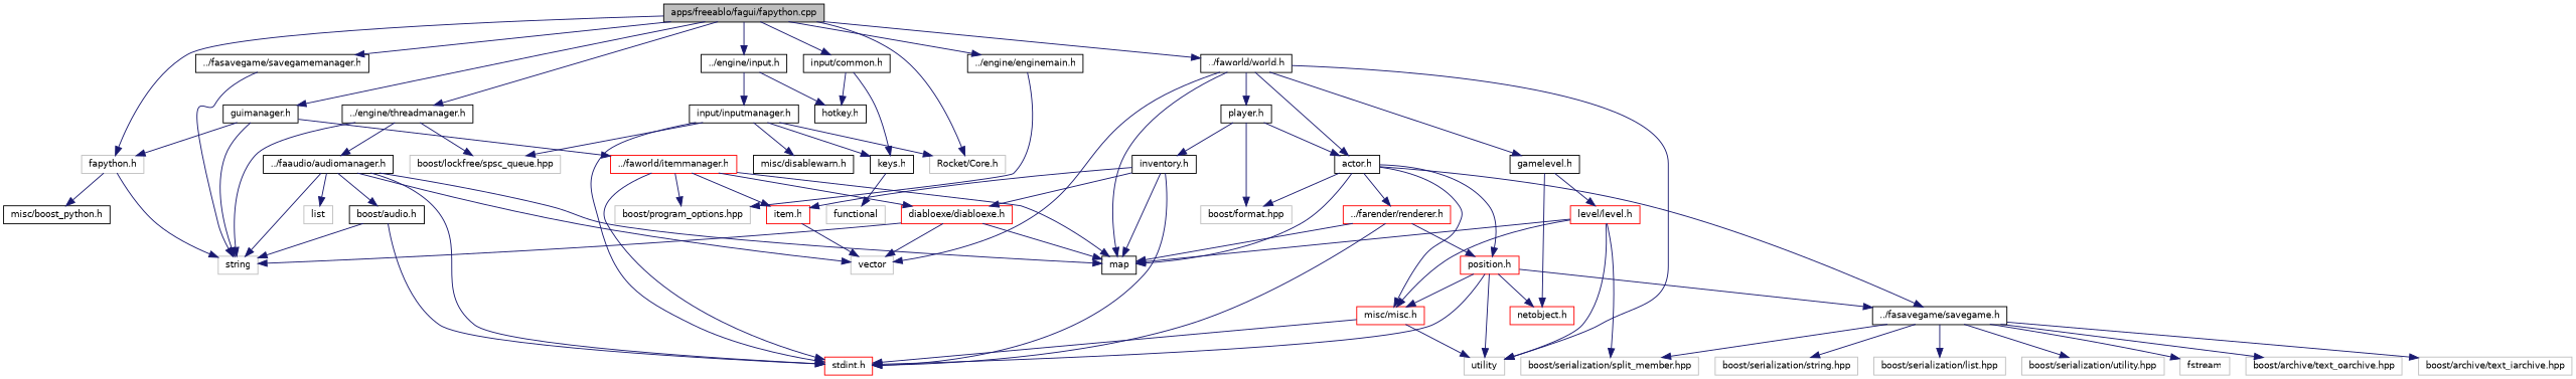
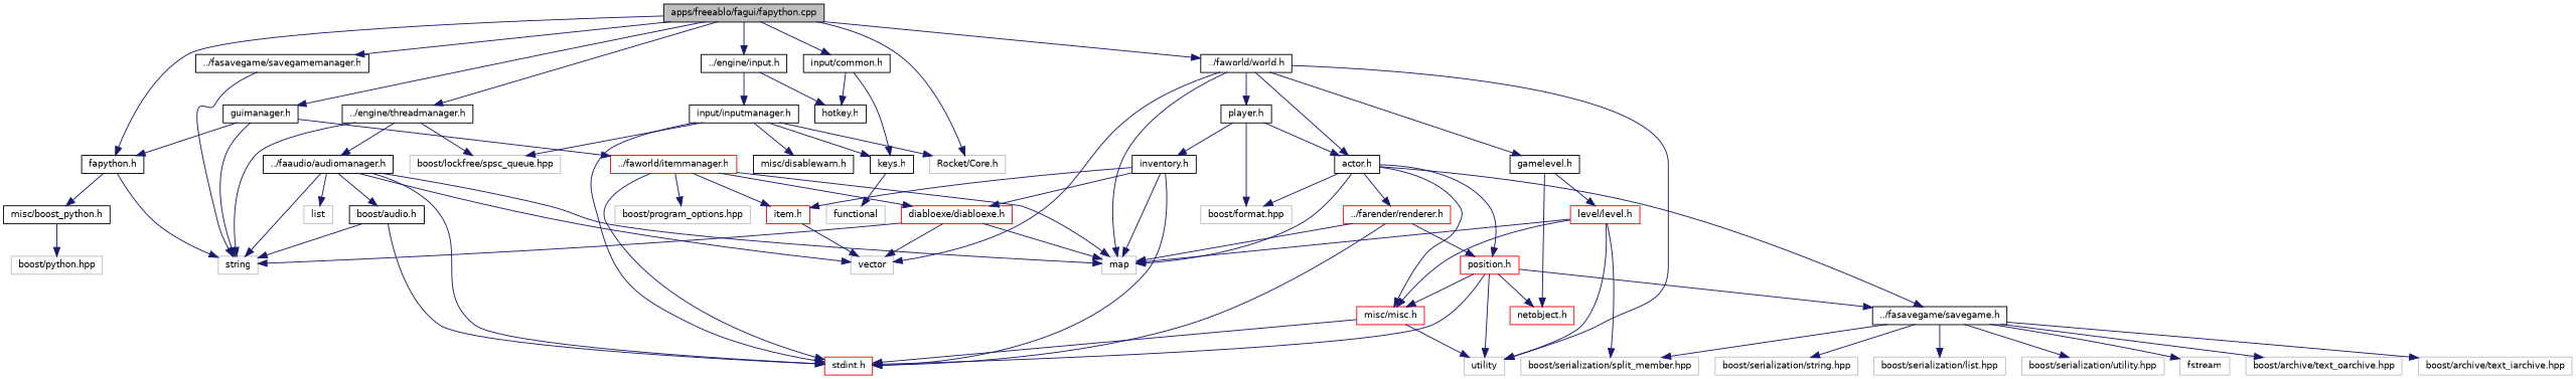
  digraph {
    node [color=black fillcolor=white fontname=Helvetica fontsize=10 shape=record style=filled]
    edge [color=midnightblue fontname=Helvetica fontsize=10 labelfontname=Helvetica labelfontsize=10 style=solid]
    n1 [fillcolor=grey75 fontcolor=black height=0.2 label="apps/freeablo/fagui/fapython.cpp" width=0.4]
-   n2 [color=grey75 height=0.2 label="fapython.h" width=0.4]
+   n2 [height=0.2 label="fapython.h" width=0.4]
    n3 [color=grey75 height=0.2 label="Rocket/Core.h" width=0.4]
    n4 [height=0.2 label="input/common.h" width=0.4]
    n5 [height=0.2 label="../engine/input.h" width=0.4]
    n6 [height=0.2 label="../faworld/world.h" width=0.4]
    n7 [height=0.2 label="../fasavegame/savegamemanager.h" width=0.4]
    n8 [height=0.2 label="../engine/threadmanager.h" width=0.4]
-   n9 [height=0.2 label="../engine/enginemain.h" width=0.4]
    n10 [height=0.2 label="guimanager.h" width=0.4]
    n11 [color=grey75 height=0.2 label=string width=0.4]
    n12 [height=0.2 label="misc/boost_python.h" width=0.4]
    n13 [height=0.2 label="keys.h" width=0.4]
    n14 [height=0.2 label="hotkey.h" width=0.4]
    n15 [height=0.2 label="input/inputmanager.h" width=0.4]
    n16 [color=grey75 height=0.2 label=vector width=0.4]
-   n17 [height=0.2 label=map width=0.4]
+   n17 [color=grey75 height=0.2 label=map width=0.4]
    n18 [color=grey75 height=0.2 label=utility width=0.4]
    n19 [height=0.2 label="actor.h" width=0.4]
    n20 [height=0.2 label="player.h" width=0.4]
    n21 [height=0.2 label="gamelevel.h" width=0.4]
    n22 [color=grey75 height=0.2 label="boost/lockfree/spsc_queue.hpp" width=0.4]
    n23 [height=0.2 label="../faaudio/audiomanager.h" width=0.4]
    n24 [color=grey75 height=0.2 label="boost/program_options.hpp" width=0.4]
    n25 [color=red height=0.2 label="../faworld/itemmanager.h" width=0.4]
+   n26 [color=grey75 height=0.2 label="boost/python.hpp" width=0.4]
    n27 [color=grey75 height=0.2 label=functional width=0.4]
    n28 [color=red height=0.2 label="stdint.h" width=0.4]
    n29 [height=0.2 label="misc/disablewarn.h" width=0.4]
    n30 [color=red height=0.2 label="position.h" width=0.4]
    n31 [height=0.2 label="../fasavegame/savegame.h" width=0.4]
    n32 [color=red height=0.2 label="misc/misc.h" width=0.4]
    n33 [color=red height=0.2 label="../farender/renderer.h" width=0.4]
    n34 [color=grey75 height=0.2 label="boost/format.hpp" width=0.4]
    n35 [height=0.2 label="inventory.h" width=0.4]
    n36 [color=red height=0.2 label="netobject.h" width=0.4]
    n37 [color=red height=0.2 label="level/level.h" width=0.4]
    n38 [color=grey75 height=0.2 label=fstream width=0.4]
    n39 [color=grey75 height=0.2 label="boost/archive/text_oarchive.hpp" width=0.4]
    n40 [color=grey75 height=0.2 label="boost/archive/text_iarchive.hpp" width=0.4]
    n41 [color=grey75 height=0.2 label="boost/serialization/string.hpp" width=0.4]
    n42 [color=grey75 height=0.2 label="boost/serialization/list.hpp" width=0.4]
    n43 [color=grey75 height=0.2 label="boost/serialization/utility.hpp" width=0.4]
    n44 [color=grey75 height=0.2 label="boost/serialization/split_member.hpp" width=0.4]
    n45 [color=red height=0.2 label="item.h" width=0.4]
    n46 [color=red height=0.2 label="diabloexe/diabloexe.h" width=0.4]
    n47 [color=grey75 height=0.2 label=list width=0.4]
    n48 [height=0.2 label="boost/audio.h" width=0.4]
    n1 -> n2
    n1 -> n3
    n1 -> n4
    n1 -> n5
    n1 -> n6
    n1 -> n7
    n1 -> n8
-   n1 -> n9
    n1 -> n10
    n2 -> n11
    n2 -> n12
    n4 -> n13
    n4 -> n14
    n5 -> n14
    n5 -> n15
    n6 -> n16
    n6 -> n17
    n6 -> n18
    n6 -> n19
    n6 -> n20
    n6 -> n21
    n7 -> n11
    n8 -> n11
    n8 -> n22
    n8 -> n23
-   n9 -> n24
    n10 -> n2
    n10 -> n11
    n10 -> n25
+   n12 -> n26
    n13 -> n27
    n15 -> n3
    n15 -> n13
    n15 -> n22
    n15 -> n28
    n15 -> n29
    n19 -> n17
    n19 -> n30
    n19 -> n31
    n19 -> n32
    n19 -> n33
    n19 -> n34
    n20 -> n19
    n20 -> n34
    n20 -> n35
    n21 -> n36
    n21 -> n37
    n23 -> n11
    n23 -> n16
    n23 -> n17
    n23 -> n28
    n23 -> n47
    n23 -> n48
    n25 -> n17
    n25 -> n24
    n25 -> n28
    n25 -> n45
    n25 -> n46
    n30 -> n18
    n30 -> n28
    n30 -> n31
    n30 -> n32
    n30 -> n36
    n31 -> n38
    n31 -> n39
    n31 -> n40
    n31 -> n41
    n31 -> n42
    n31 -> n43
    n31 -> n44
    n32 -> n18
    n32 -> n28
    n33 -> n17
    n33 -> n28
    n33 -> n30
    n35 -> n17
    n35 -> n28
    n35 -> n45
    n35 -> n46
    n37 -> n17
    n37 -> n18
    n37 -> n32
    n37 -> n44
    n45 -> n16
    n46 -> n11
    n46 -> n16
    n46 -> n17
    n48 -> n11
    n48 -> n28
  }
